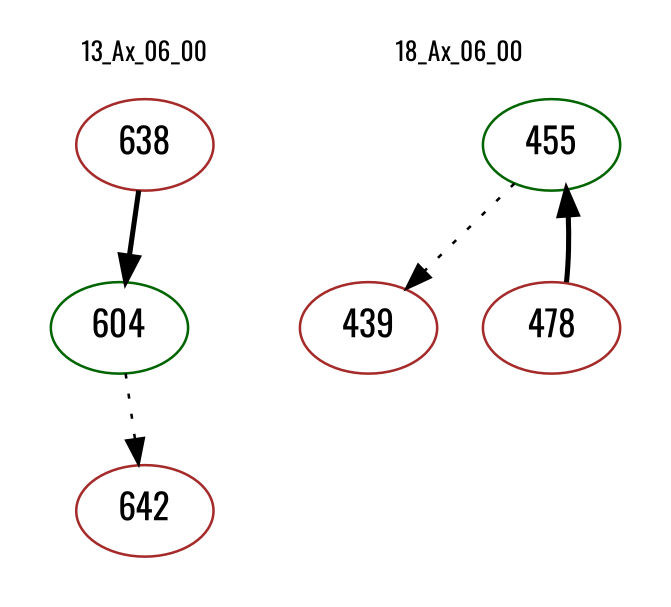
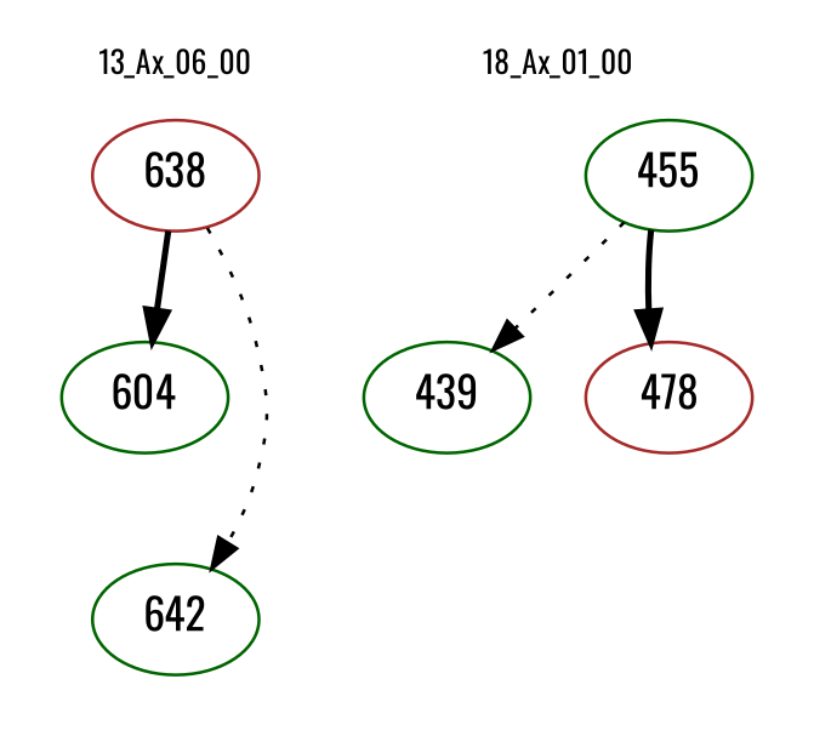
  digraph {
    fontname=Oswald
    node [color=brown fontname=Oswald]
    edge [color=black fontname=Oswald style=bold]
    n1 [label=638]
    n2 [color=darkgreen label=604]
-   n3 [label=642]
+   n3 [color=darkgreen label=642]
    n4 [color=darkgreen label=455]
-   n5 [label=439]
+   n5 [color=darkgreen label=439]
    n6 [label=478]
    subgraph cluster_1 {
      color=white
      fontsize=10
      label="13_Ax_06_00"
      n1
      n2
      n3
    }
    subgraph cluster_2 {
      color=white
      fontsize=10
-     label="18_Ax_06_00"
+     label="18_Ax_01_00"
      n4
      n5
      n6
    }
    n1 -> n2
-   n2 -> n3 [style=dotted]
+   n1 -> n3 [style=dotted]
    n4 -> n5 [style=dotted]
-   n6 -> n4
+   n4 -> n6
  }
